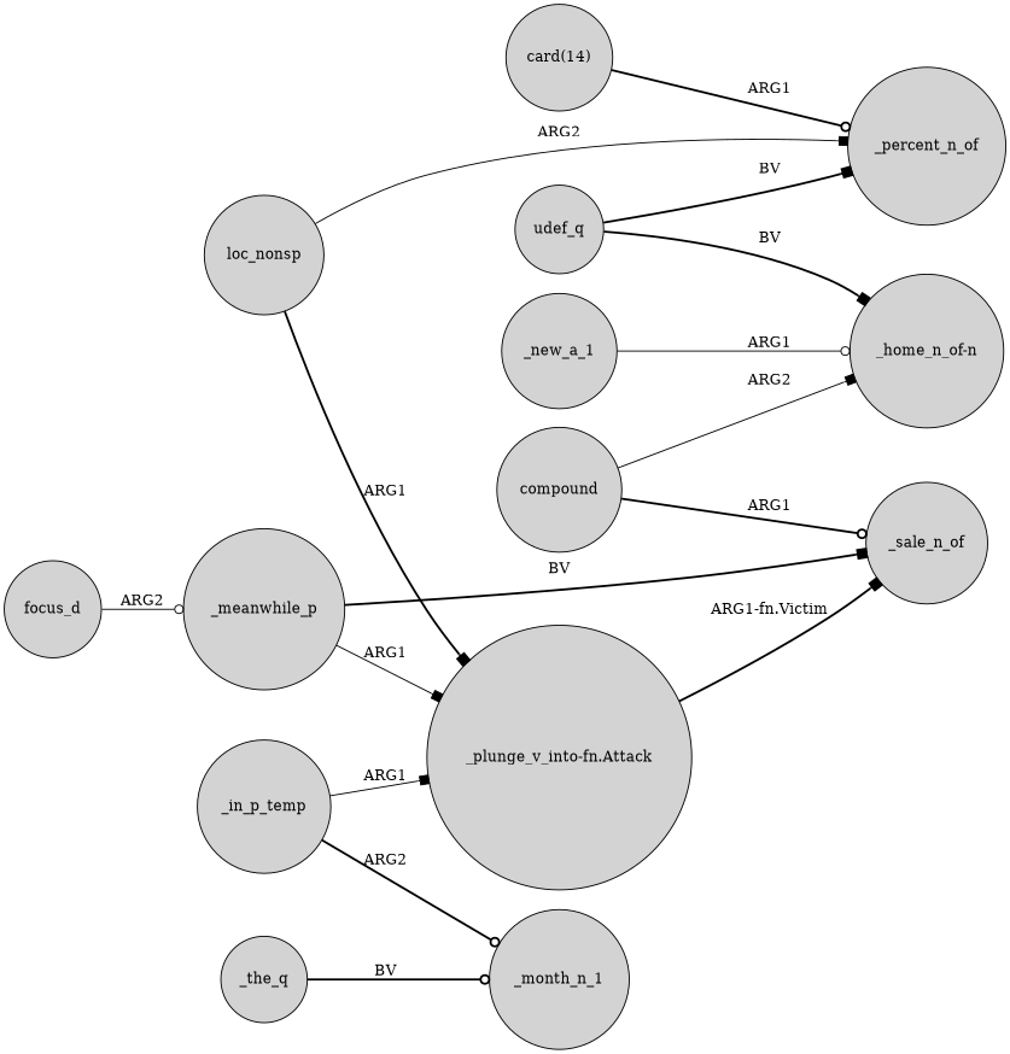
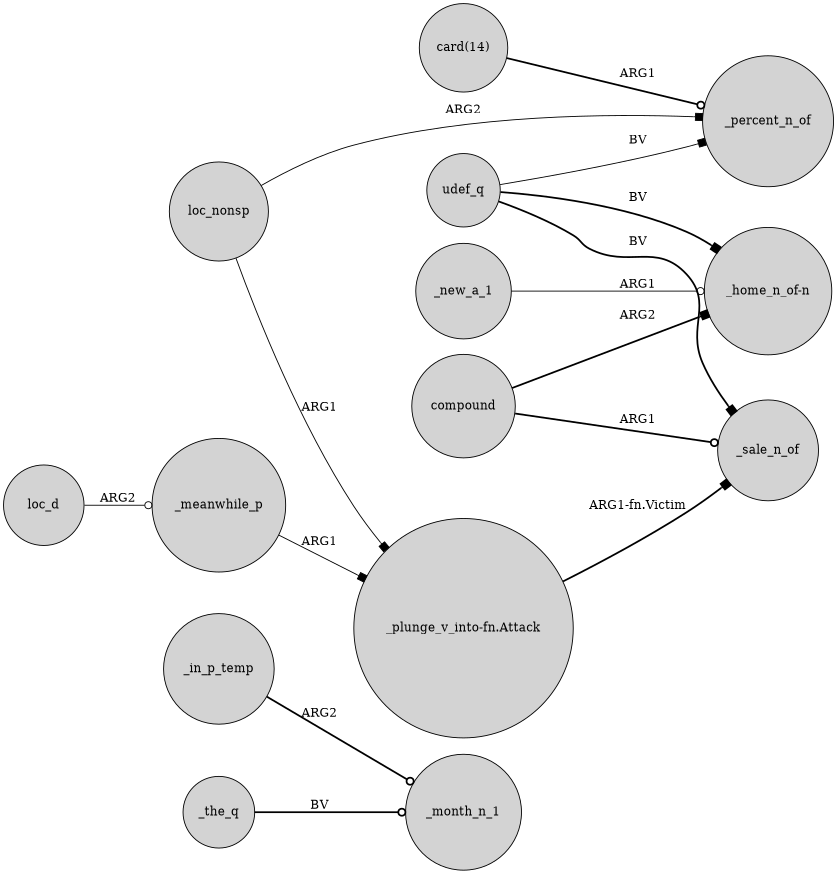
  digraph {
    rankdir=LR
    node [shape=circle style=filled]
    edge [arrowhead=box style=bold]
    loc_nonsp
    "_plunge_v_into-fn.Attack"
    _percent_n_of
    _sale_n_of
    "card(14)"
    udef_q
    "_home_n_of-n"
    _in_p_temp
    _month_n_1
    _new_a_1
-   focus_d
+   focus_d [label=loc_d]
    _meanwhile_p
    _the_q
    compound
-   loc_nonsp -> "_plunge_v_into-fn.Attack" [label=ARG1]
+   loc_nonsp -> "_plunge_v_into-fn.Attack" [label=ARG1 style=solid]
    loc_nonsp -> _percent_n_of [label=ARG2 style=solid]
    "_plunge_v_into-fn.Attack" -> _sale_n_of [label="ARG1-fn.Victim"]
    "card(14)" -> _percent_n_of [arrowhead=odot label=ARG1]
-   udef_q -> _percent_n_of [label=BV]
-   _meanwhile_p -> _sale_n_of [label=BV]
+   udef_q -> _percent_n_of [label=BV style=solid]
+   udef_q -> _sale_n_of [label=BV]
    udef_q -> "_home_n_of-n" [label=BV]
-   _in_p_temp -> "_plunge_v_into-fn.Attack" [label=ARG1 style=solid]
    _in_p_temp -> _month_n_1 [arrowhead=odot label=ARG2]
    _new_a_1 -> "_home_n_of-n" [arrowhead=odot label=ARG1 style=solid]
    focus_d -> _meanwhile_p [arrowhead=odot label=ARG2 style=solid]
    _meanwhile_p -> "_plunge_v_into-fn.Attack" [label=ARG1 style=solid]
    _the_q -> _month_n_1 [arrowhead=odot label=BV]
    compound -> _sale_n_of [arrowhead=odot label=ARG1]
-   compound -> "_home_n_of-n" [label=ARG2 style=solid]
+   compound -> "_home_n_of-n" [label=ARG2]
  }
